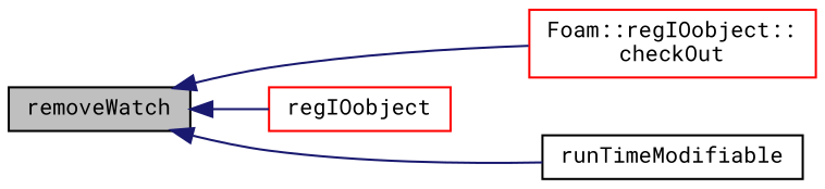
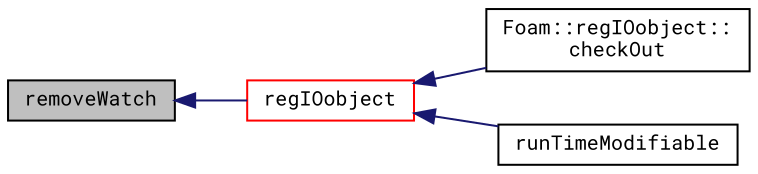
  digraph {
    fontname="Roboto Mono"
    rankdir=LR
    node [color=black fontname="Roboto Mono" fontsize=10 shape=record]
    edge [color=midnightblue dir=back fontname="Roboto Mono" fontsize=10 labelfontname=Helvetica labelfontsize=10 style=solid]
    n1 [fillcolor=grey75 fontcolor=black height=0.2 label=removeWatch style=filled width=0.4]
-   n2 [color=red height=0.2 label="Foam::regIOobject::\lcheckOut" width=0.4]
+   n2 [height=0.2 label="Foam::regIOobject::\lcheckOut" width=0.4]
    n3 [color=red height=0.2 label=regIOobject width=0.4]
    n4 [height=0.2 label=runTimeModifiable width=0.4]
-   n1 -> n2
+   n3 -> n2
    n1 -> n3
-   n1 -> n4
+   n3 -> n4
  }
